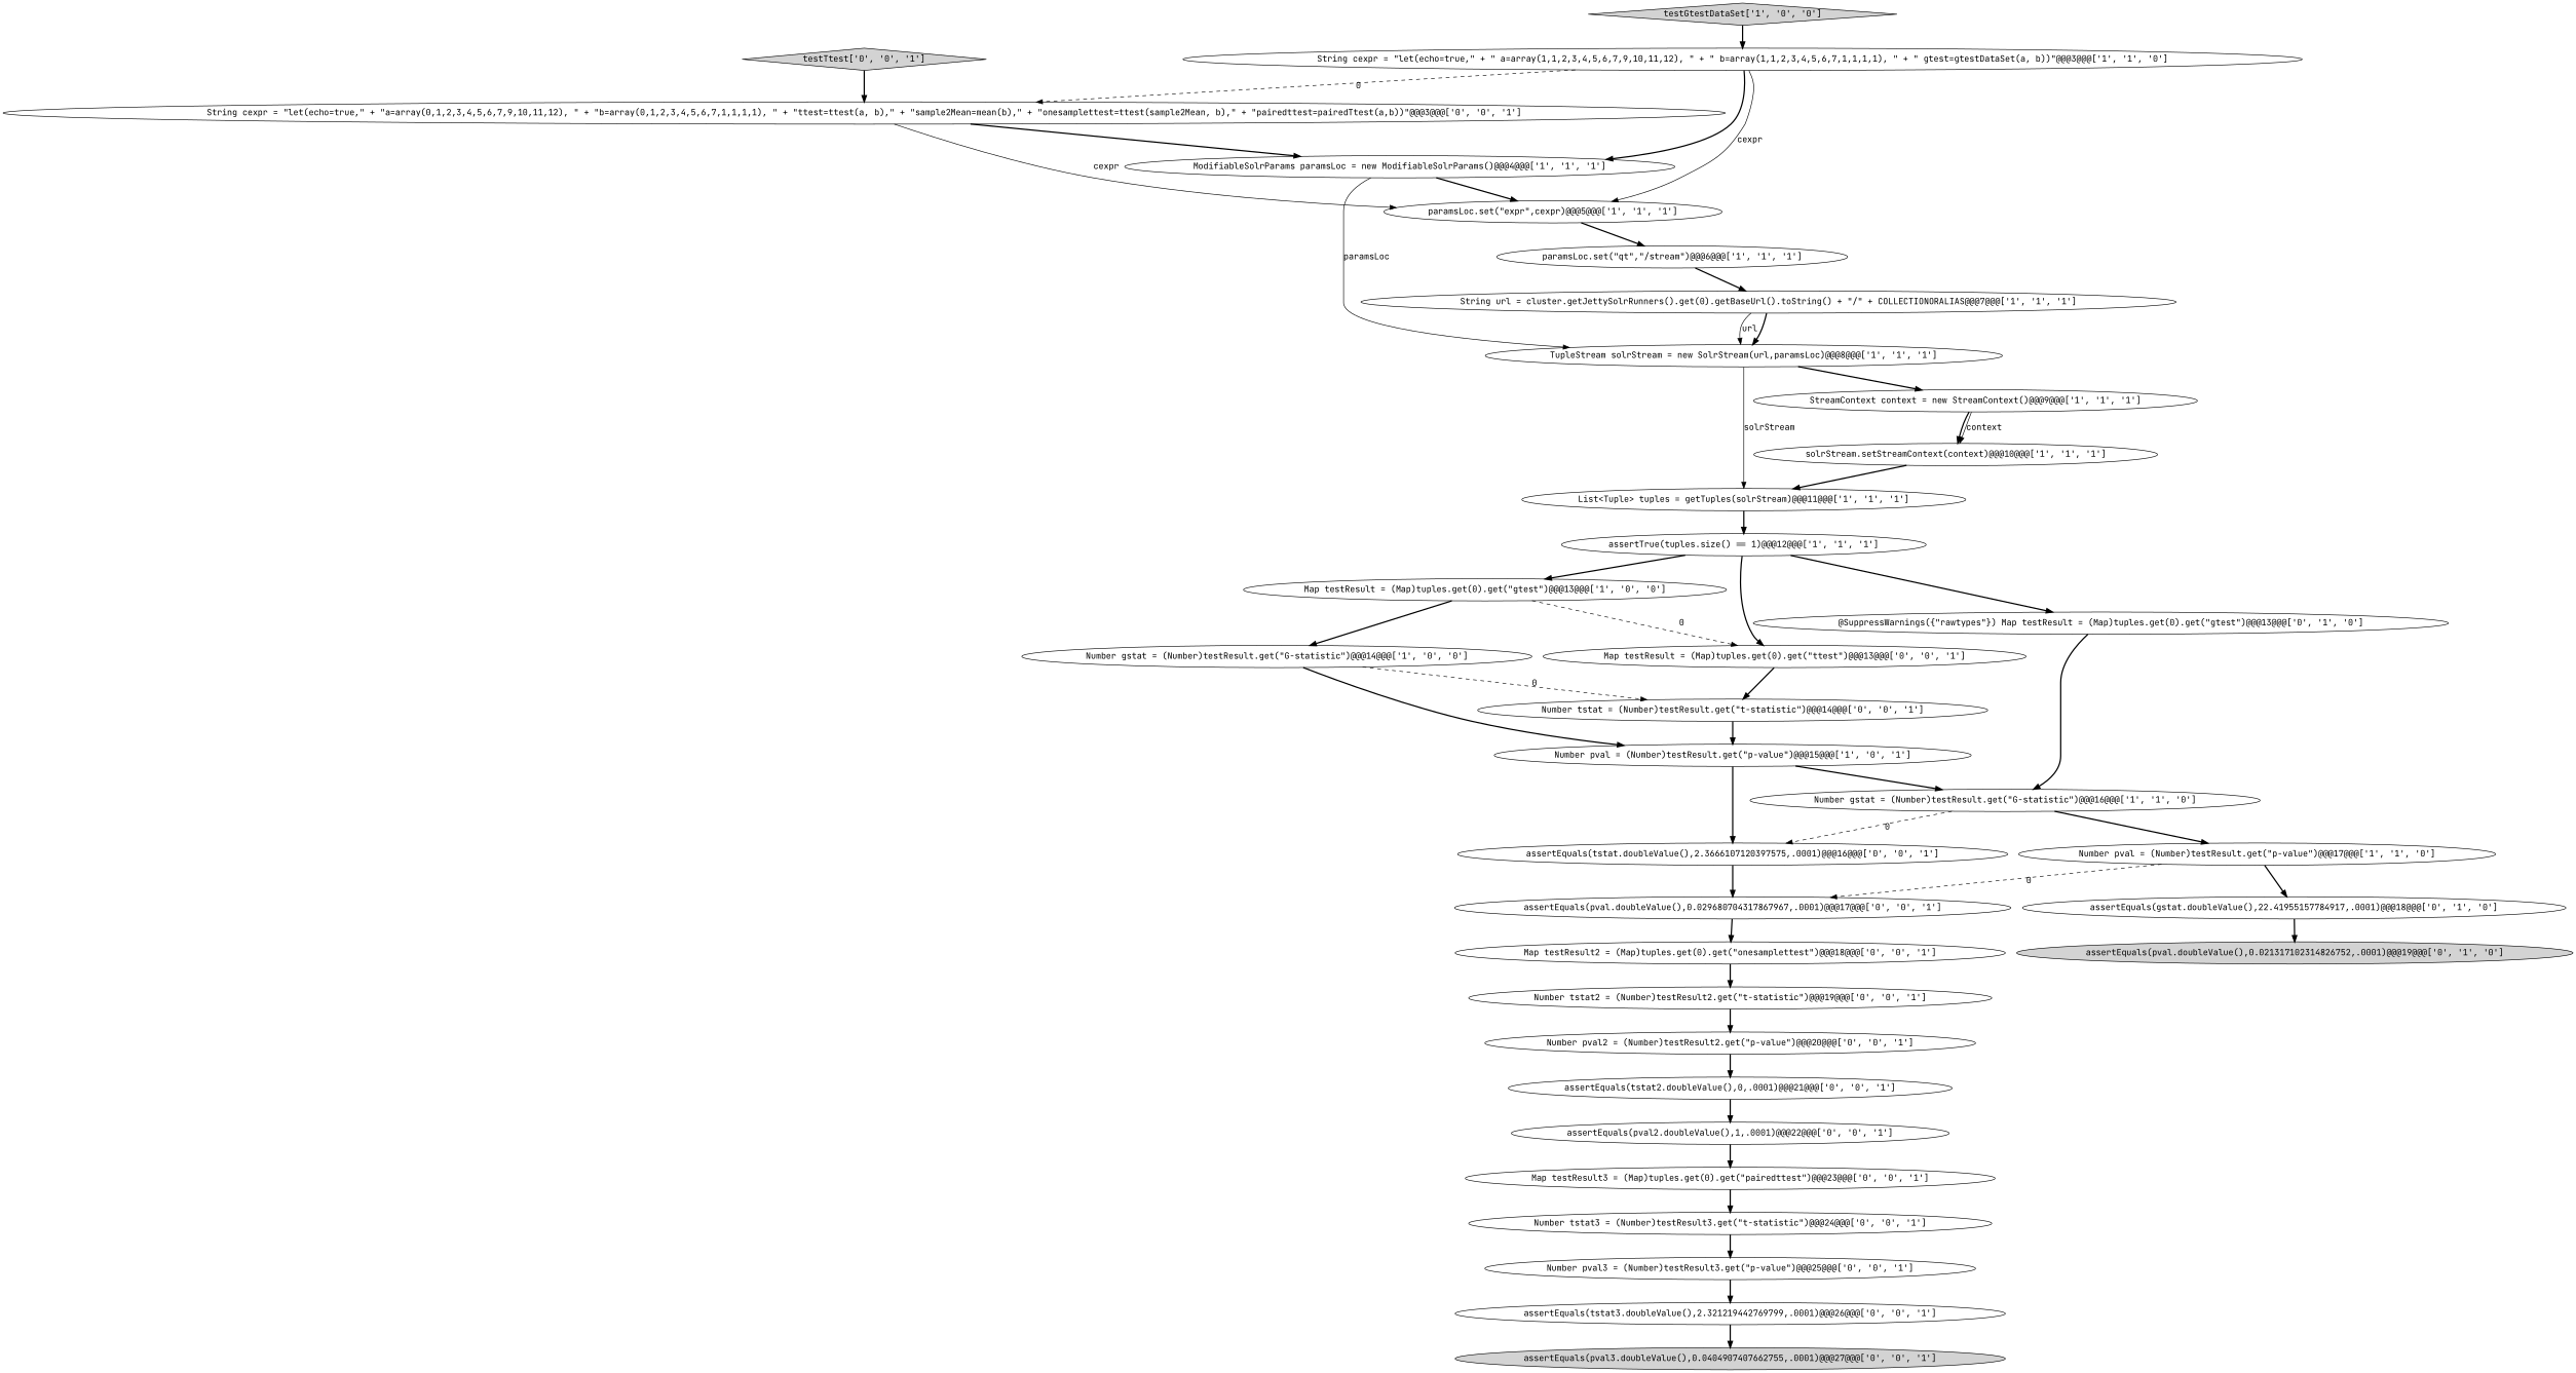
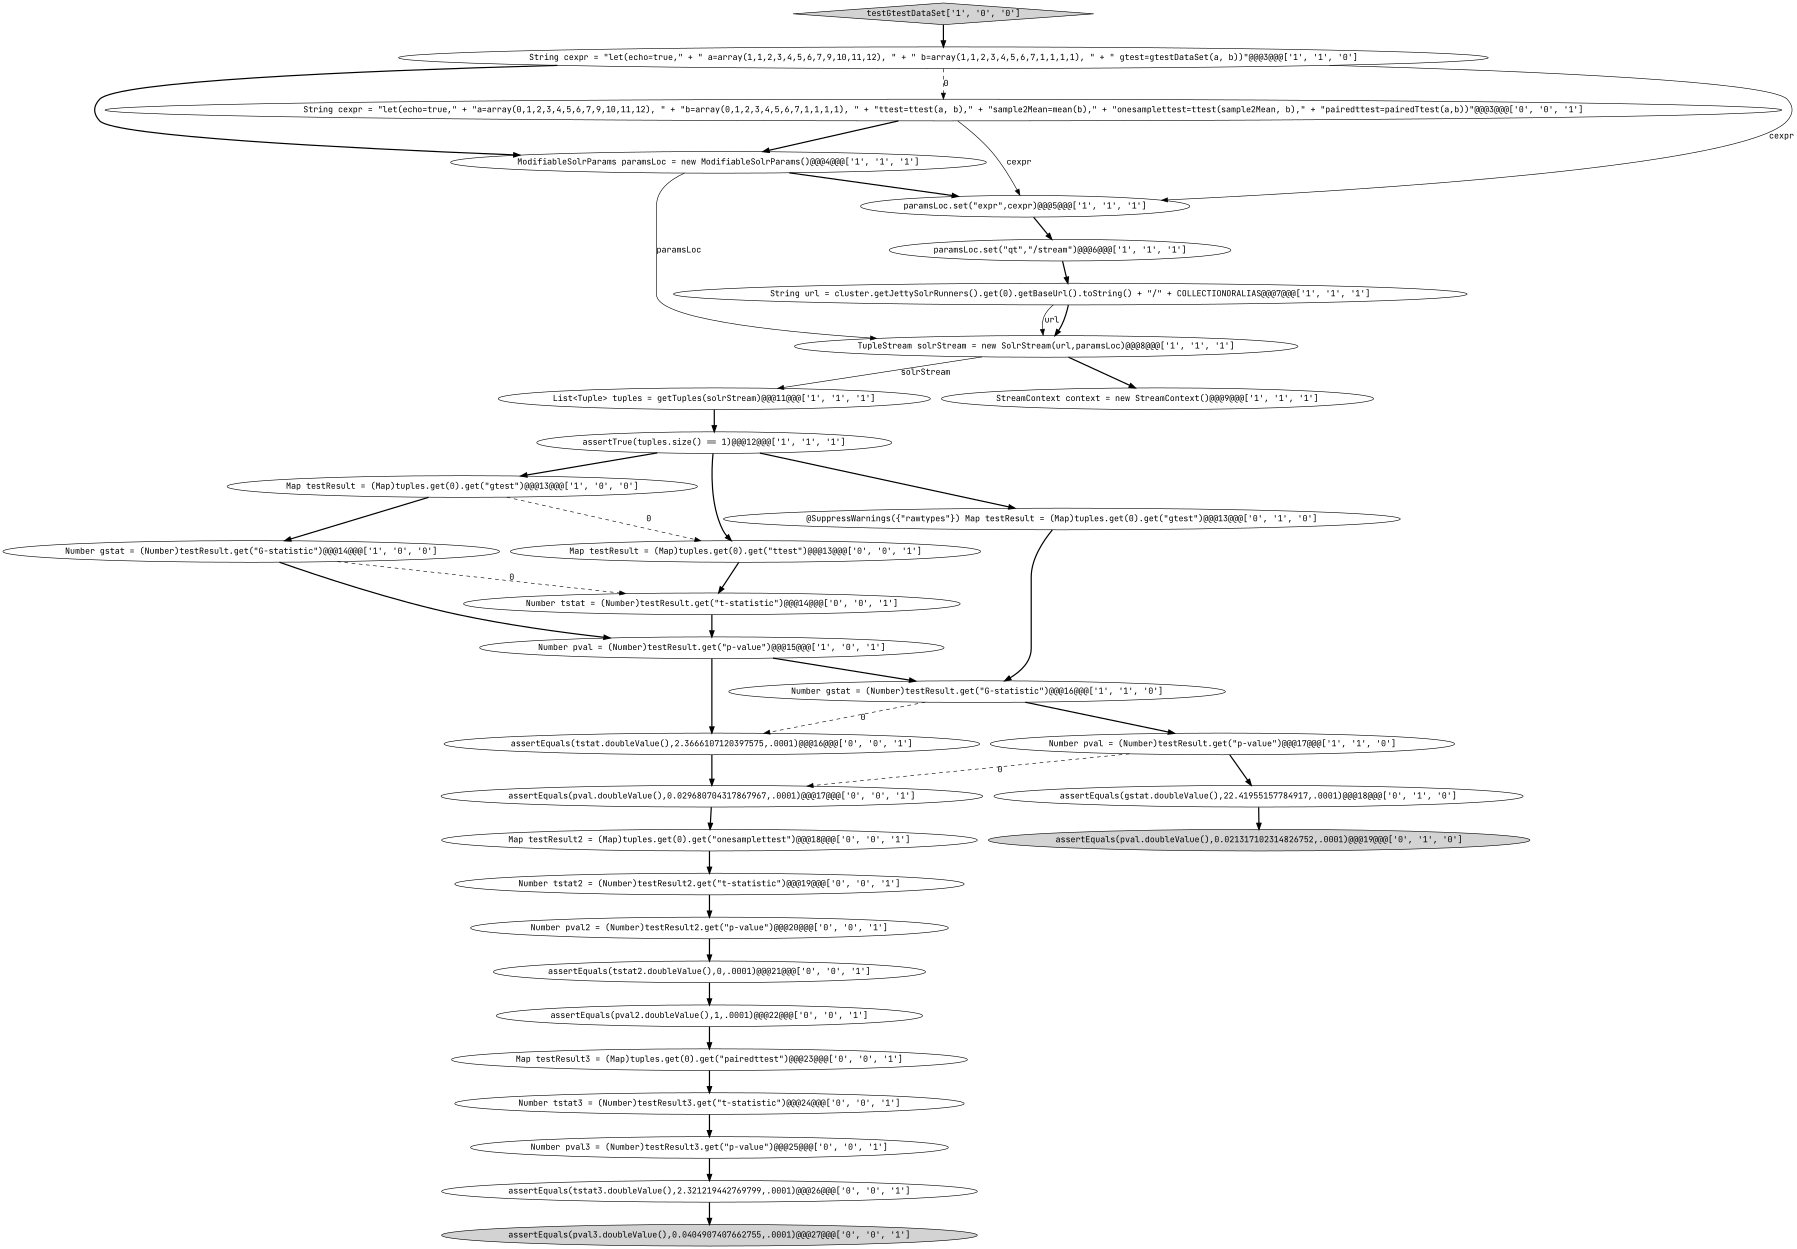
  digraph {
    fontname="JetBrains Mono"
    node [fillcolor=white fontname="JetBrains Mono" shape=ellipse style=filled]
    edge [fontname="JetBrains Mono" style=bold]
    n1 [label="assertEquals(pval.doubleValue(),0.029680704317867967,.0001)@@@17@@@['0', '0', '1']"]
    n2 [label="Map testResult2 = (Map)tuples.get(0).get(\"onesamplettest\")@@@18@@@['0', '0', '1']"]
    n3 [label="Number tstat2 = (Number)testResult2.get(\"t-statistic\")@@@19@@@['0', '0', '1']"]
    n4 [fillcolor=lightgray label="assertEquals(pval.doubleValue(),0.021317102314826752,.0001)@@@19@@@['0', '1', '0']"]
    n5 [label="paramsLoc.set(\"qt\",\"/stream\")@@@6@@@['1', '1', '1']"]
    n6 [label="String url = cluster.getJettySolrRunners().get(0).getBaseUrl().toString() + \"/\" + COLLECTIONORALIAS@@@7@@@['1', '1', '1']"]
    n7 [label="TupleStream solrStream = new SolrStream(url,paramsLoc)@@@8@@@['1', '1', '1']"]
    n8 [label="Number tstat = (Number)testResult.get(\"t-statistic\")@@@14@@@['0', '0', '1']"]
    n9 [label="Number pval = (Number)testResult.get(\"p-value\")@@@15@@@['1', '0', '1']"]
    n10 [label="Number gstat = (Number)testResult.get(\"G-statistic\")@@@16@@@['1', '1', '0']"]
    n11 [label="assertEquals(tstat.doubleValue(),2.3666107120397575,.0001)@@@16@@@['0', '0', '1']"]
    n12 [label="String cexpr = \"let(echo=true,\" + \" a=array(1,1,2,3,4,5,6,7,9,10,11,12), \" + \" b=array(1,1,2,3,4,5,6,7,1,1,1,1), \" + \" gtest=gtestDataSet(a, b))\"@@@3@@@['1', '1', '0']"]
    n13 [label="ModifiableSolrParams paramsLoc = new ModifiableSolrParams()@@@4@@@['1', '1', '1']"]
    n14 [label="String cexpr = \"let(echo=true,\" + \"a=array(0,1,2,3,4,5,6,7,9,10,11,12), \" + \"b=array(0,1,2,3,4,5,6,7,1,1,1,1), \" + \"ttest=ttest(a, b),\" + \"sample2Mean=mean(b),\" + \"onesamplettest=ttest(sample2Mean, b),\" + \"pairedttest=pairedTtest(a,b))\"@@@3@@@['0', '0', '1']"]
    n15 [label="paramsLoc.set(\"expr\",cexpr)@@@5@@@['1', '1', '1']"]
    n16 [label="assertEquals(tstat2.doubleValue(),0,.0001)@@@21@@@['0', '0', '1']"]
    n17 [label="assertEquals(pval2.doubleValue(),1,.0001)@@@22@@@['0', '0', '1']"]
    n18 [label="Map testResult3 = (Map)tuples.get(0).get(\"pairedttest\")@@@23@@@['0', '0', '1']"]
    n19 [label="Map testResult = (Map)tuples.get(0).get(\"ttest\")@@@13@@@['0', '0', '1']"]
    n20 [label="StreamContext context = new StreamContext()@@@9@@@['1', '1', '1']"]
-   n21 [label="solrStream.setStreamContext(context)@@@10@@@['1', '1', '1']"]
    n22 [label="List<Tuple> tuples = getTuples(solrStream)@@@11@@@['1', '1', '1']"]
    n23 [label="Number pval2 = (Number)testResult2.get(\"p-value\")@@@20@@@['0', '0', '1']"]
    n24 [fillcolor=lightgray label="testGtestDataSet['1', '0', '0']" shape=diamond]
    n25 [label="assertTrue(tuples.size() == 1)@@@12@@@['1', '1', '1']"]
    n26 [fillcolor=lightgray label="assertEquals(pval3.doubleValue(),0.0404907407662755,.0001)@@@27@@@['0', '0', '1']"]
    n27 [label="Number pval = (Number)testResult.get(\"p-value\")@@@17@@@['1', '1', '0']"]
    n28 [label="Number gstat = (Number)testResult.get(\"G-statistic\")@@@14@@@['1', '0', '0']"]
    n29 [label="@SuppressWarnings({\"rawtypes\"}) Map testResult = (Map)tuples.get(0).get(\"gtest\")@@@13@@@['0', '1', '0']"]
    n30 [label="Map testResult = (Map)tuples.get(0).get(\"gtest\")@@@13@@@['1', '0', '0']"]
-   n31 [fillcolor=lightgray label="testTtest['0', '0', '1']" shape=diamond]
    n32 [label="assertEquals(tstat3.doubleValue(),2.321219442769799,.0001)@@@26@@@['0', '0', '1']"]
    n33 [label="assertEquals(gstat.doubleValue(),22.41955157784917,.0001)@@@18@@@['0', '1', '0']"]
    n34 [label="Number tstat3 = (Number)testResult3.get(\"t-statistic\")@@@24@@@['0', '0', '1']"]
    n35 [label="Number pval3 = (Number)testResult3.get(\"p-value\")@@@25@@@['0', '0', '1']"]
    n1 -> n2
    n2 -> n3
    n3 -> n23
    n5 -> n6
    n6 -> n7
    n6 -> n7 [label=url style=solid]
    n7 -> n20
    n7 -> n22 [label=solrStream style=solid]
    n8 -> n9
    n9 -> n10
    n9 -> n11
    n10 -> n11 [label=0 style=dashed]
    n10 -> n27
    n11 -> n1
    n12 -> n13
    n12 -> n14 [label=0 style=dashed]
    n12 -> n15 [label=cexpr style=solid]
    n13 -> n7 [label=paramsLoc style=solid]
    n13 -> n15
    n14 -> n13
    n14 -> n15 [label=cexpr style=solid]
    n15 -> n5
    n16 -> n17
    n17 -> n18
    n18 -> n34
    n19 -> n8
-   n20 -> n21
-   n20 -> n21 [label=context style=solid]
-   n21 -> n22
    n22 -> n25
    n23 -> n16
    n24 -> n12
    n25 -> n19
    n25 -> n29
    n25 -> n30
    n27 -> n1 [label=0 style=dashed]
    n27 -> n33
    n28 -> n8 [label=0 style=dashed]
    n28 -> n9
    n29 -> n10
    n30 -> n19 [label=0 style=dashed]
    n30 -> n28
-   n31 -> n14
    n32 -> n26
    n33 -> n4
    n34 -> n35
    n35 -> n32
  }
